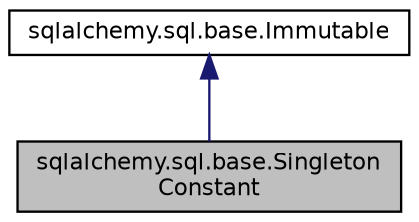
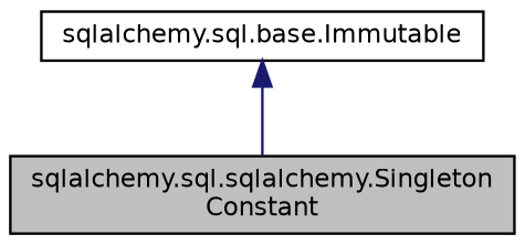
  digraph {
    node [color=black fontname=Helvetica fontsize=10 shape=record style=filled]
-   n1 [fillcolor=grey75 fontcolor=black height=0.2 label="sqlalchemy.sql.base.Singleton\lConstant" width=0.4]
+   n1 [fillcolor=grey75 fontcolor=black height=0.2 label="sqlalchemy.sql.sqlalchemy.Singleton\lConstant" width=0.4]
    n2 [fillcolor=white height=0.2 label="sqlalchemy.sql.base.Immutable" width=0.4]
    n2 -> n1 [color=midnightblue dir=back fontname=Helvetica fontsize=10 labelfontname=Helvetica labelfontsize=10 style=solid]
  }
